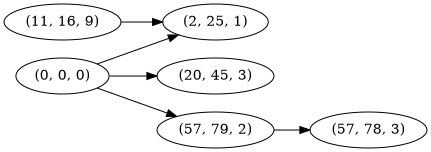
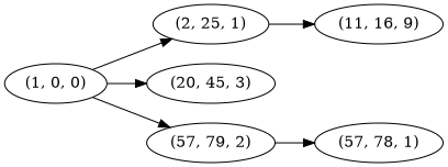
  digraph {
    rankdir=LR
-   "(0, 0, 0)"
+   "(0, 0, 0)" [label="(1, 0, 0)"]
    "(2, 25, 1)"
    n3 [label="(20, 45, 3)"]
    n4 [label="(57, 79, 2)"]
    "(11, 16, 9)"
-   "(57, 78, 3)"
+   "(57, 78, 3)" [label="(57, 78, 1)"]
    "(0, 0, 0)" -> "(2, 25, 1)"
    "(0, 0, 0)" -> n3
    "(0, 0, 0)" -> n4
-   "(11, 16, 9)" -> "(2, 25, 1)"
+   "(2, 25, 1)" -> "(11, 16, 9)"
    n4 -> "(57, 78, 3)"
  }
